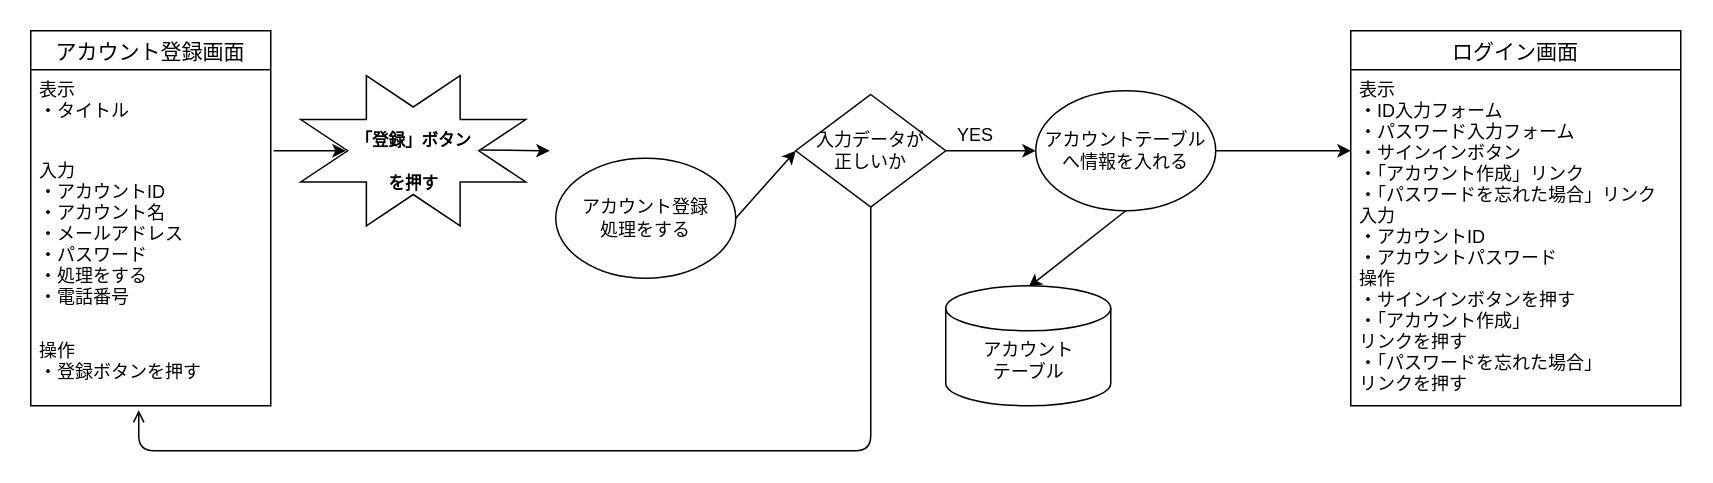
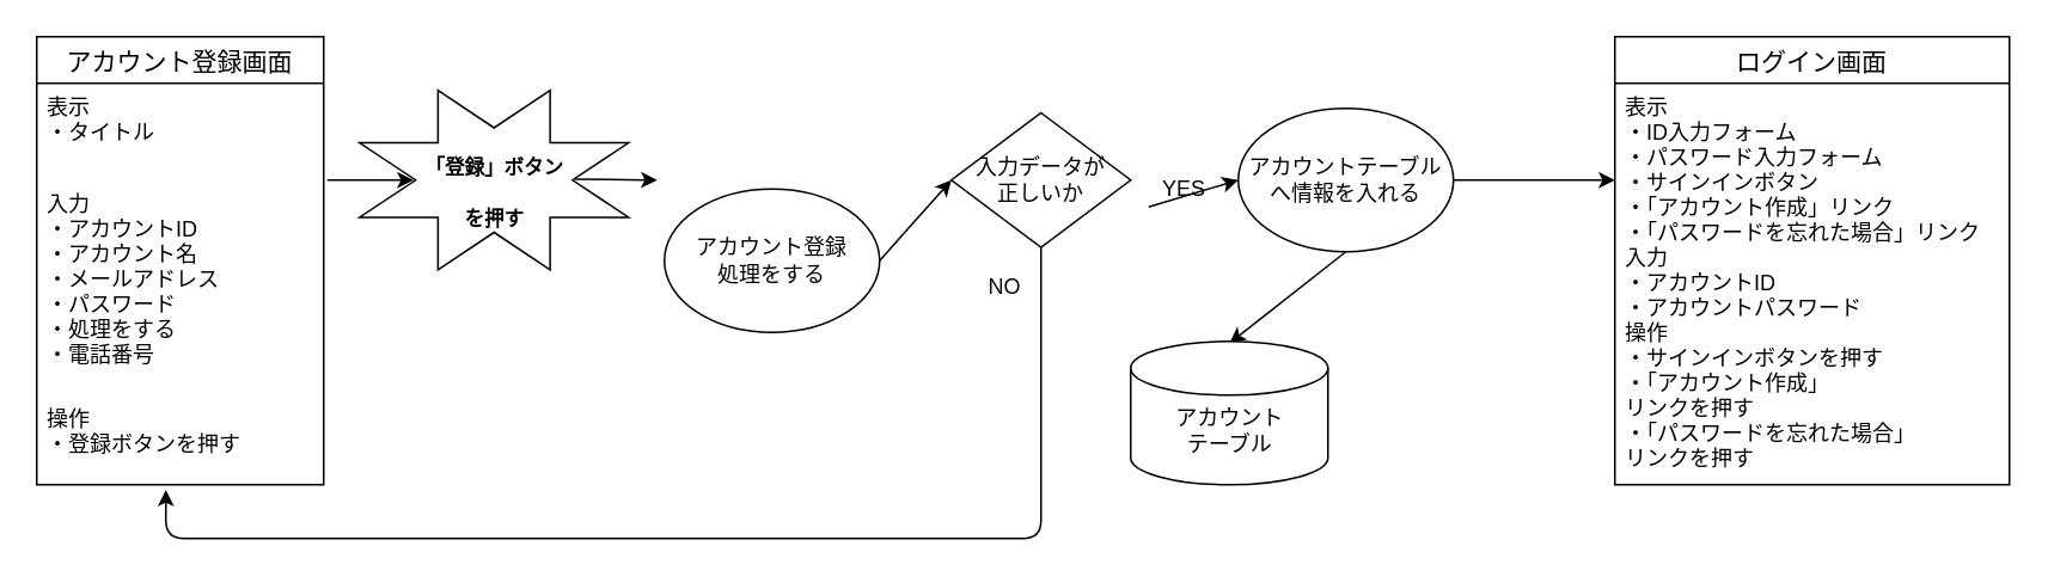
  <mxCell id="0" />
  <mxCell id="1" parent="0" />
  <mxCell id="2" value="" style="endArrow=classic;html=1;" parent="1" edge="1"><mxGeometry width="50" height="50" relative="1" as="geometry"><mxPoint x="182" y="100" as="sourcePoint" /><mxPoint x="230" y="100" as="targetPoint" /></mxGeometry></mxCell>
  <mxCell id="3" value="" style="group" parent="1" vertex="1" connectable="0"><mxGeometry x="200" y="50" width="160" height="110" as="geometry" /></mxCell>
  <mxCell id="4" value="" style="verticalLabelPosition=bottom;verticalAlign=top;html=1;shape=mxgraph.basic.8_point_star;strokeColor=#000000;strokeWidth=1;" parent="3" vertex="1"><mxGeometry width="150" height="100" as="geometry" /></mxCell>
  <mxCell id="5" value="&lt;font style=&quot;font-size: 11px&quot;&gt;「登録」ボタン&lt;br&gt;を押す&lt;/font&gt;" style="text;strokeColor=none;fillColor=none;html=1;fontSize=24;fontStyle=1;verticalAlign=middle;align=center;" parent="3" vertex="1"><mxGeometry x="30" y="35" width="90" height="35" as="geometry" /></mxCell>
  <mxCell id="6" value="" style="endArrow=classic;html=1;" parent="3" edge="1"><mxGeometry width="50" height="50" relative="1" as="geometry"><mxPoint x="120" y="49.5" as="sourcePoint" /><mxPoint x="166" y="50" as="targetPoint" /></mxGeometry></mxCell>
  <mxCell id="7" value="アカウント登録&lt;br&gt;処理をする" style="ellipse;whiteSpace=wrap;html=1;strokeColor=#000000;strokeWidth=1;" parent="1" vertex="1"><mxGeometry x="370" y="105" width="120" height="80" as="geometry" /></mxCell>
  <mxCell id="8" value="アカウント登録画面" style="swimlane;fontStyle=0;childLayout=stackLayout;horizontal=1;startSize=26;horizontalStack=0;resizeParent=1;resizeParentMax=0;resizeLast=0;collapsible=1;marginBottom=0;align=center;fontSize=14;strokeColor=#000000;strokeWidth=1;" parent="1" vertex="1"><mxGeometry x="20" y="20" width="160" height="250" as="geometry" /></mxCell>
  <mxCell id="9" value="表示&#10;・タイトル&#10;" style="text;strokeColor=none;fillColor=none;spacingLeft=4;spacingRight=4;overflow=hidden;rotatable=0;points=[[0,0.5],[1,0.5]];portConstraint=eastwest;fontSize=12;" parent="8" vertex="1"><mxGeometry y="26" width="160" height="54" as="geometry" /></mxCell>
  <mxCell id="10" value="入力&#10;・アカウントID&#10;・アカウント名&#10;・メールアドレス&#10;・パスワード&#10;・処理をする&#10;・電話番号&#10;&#10;" style="text;strokeColor=none;fillColor=none;spacingLeft=4;spacingRight=4;overflow=hidden;rotatable=0;points=[[0,0.5],[1,0.5]];portConstraint=eastwest;fontSize=12;" parent="8" vertex="1"><mxGeometry y="80" width="160" height="120" as="geometry" /></mxCell>
  <mxCell id="11" value="操作&#10;・登録ボタンを押す&#10;" style="text;strokeColor=none;fillColor=none;spacingLeft=4;spacingRight=4;overflow=hidden;rotatable=0;points=[[0,0.5],[1,0.5]];portConstraint=eastwest;fontSize=12;" parent="8" vertex="1"><mxGeometry y="200" width="160" height="50" as="geometry" /></mxCell>
  <mxCell id="12" value="" style="endArrow=classic;html=1;exitX=1;exitY=0.5;exitDx=0;exitDy=0;" parent="1" source="7" edge="1"><mxGeometry width="50" height="50" relative="1" as="geometry"><mxPoint x="660" y="20" as="sourcePoint" /><mxPoint x="530" y="100" as="targetPoint" /></mxGeometry></mxCell>
  <mxCell id="13" value="入力データが&lt;br&gt;正しいか" style="rhombus;whiteSpace=wrap;html=1;" parent="1" vertex="1"><mxGeometry x="530" y="62.5" width="100" height="75" as="geometry" /></mxCell>
- <mxCell id="14" value="YES" style="text;html=1;strokeColor=none;fillColor=none;align=center;verticalAlign=middle;whiteSpace=wrap;rounded=0;" parent="1" vertex="1"><mxGeometry x="630" y="80" width="40" height="20" as="geometry" /></mxCell>
- <mxCell id="15" value="" style="endArrow=open;html=1;exitX=0.5;exitY=1;exitDx=0;exitDy=0;entryX=0.45;entryY=1.06;entryDx=0;entryDy=0;entryPerimeter=0;" parent="1" source="13" target="11" edge="1"><mxGeometry width="50" height="50" relative="1" as="geometry"><mxPoint x="690" y="240" as="sourcePoint" /><mxPoint x="10" y="280" as="targetPoint" /><Array as="points"><mxPoint x="580" y="300" /><mxPoint x="92" y="300" /></Array></mxGeometry></mxCell>
+ <mxCell id="14" value="YES" style="text;html=1;strokeColor=none;fillColor=none;align=center;verticalAlign=middle;whiteSpace=wrap;rounded=0;" parent="1" vertex="1"><mxGeometry x="640" y="95" width="40" height="20" as="geometry" /></mxCell>
+ <mxCell id="15" value="" style="endArrow=classic;html=1;exitX=0.5;exitY=1;exitDx=0;exitDy=0;entryX=0.45;entryY=1.06;entryDx=0;entryDy=0;entryPerimeter=0;" parent="1" source="13" target="11" edge="1"><mxGeometry width="50" height="50" relative="1" as="geometry"><mxPoint x="690" y="240" as="sourcePoint" /><mxPoint x="10" y="280" as="targetPoint" /><Array as="points"><mxPoint x="580" y="300" /><mxPoint x="92" y="300" /></Array></mxGeometry></mxCell>
+ <mxCell id="16" value="NO" style="text;html=1;strokeColor=none;fillColor=none;align=center;verticalAlign=middle;whiteSpace=wrap;rounded=0;" parent="1" vertex="1"><mxGeometry x="540" y="150" width="40" height="20" as="geometry" /></mxCell>
  <mxCell id="17" value="アカウントテーブルへ情報を入れる" style="ellipse;whiteSpace=wrap;html=1;strokeColor=#000000;strokeWidth=1;" parent="1" vertex="1"><mxGeometry x="690" y="60" width="120" height="80" as="geometry" /></mxCell>
  <mxCell id="18" value="" style="endArrow=classic;html=1;exitX=0.5;exitY=1;exitDx=0;exitDy=0;entryX=0.501;entryY=0.013;entryDx=0;entryDy=0;entryPerimeter=0;" parent="1" source="17" target="23" edge="1"><mxGeometry width="50" height="50" relative="1" as="geometry"><mxPoint x="540" y="230" as="sourcePoint" /><mxPoint x="690" y="190" as="targetPoint" /></mxGeometry></mxCell>
  <mxCell id="19" value="" style="endArrow=classic;html=1;exitX=0;exitY=1;exitDx=0;exitDy=0;entryX=0;entryY=0.5;entryDx=0;entryDy=0;" parent="1" source="14" target="17" edge="1"><mxGeometry width="50" height="50" relative="1" as="geometry"><mxPoint x="540" y="230" as="sourcePoint" /><mxPoint x="590" y="180" as="targetPoint" /></mxGeometry></mxCell>
  <mxCell id="20" value="" style="endArrow=classic;html=1;" parent="1" edge="1"><mxGeometry width="50" height="50" relative="1" as="geometry"><mxPoint x="810" y="100" as="sourcePoint" /><mxPoint x="900" y="100" as="targetPoint" /></mxGeometry></mxCell>
  <mxCell id="21" value="ログイン画面" style="swimlane;fontStyle=0;childLayout=stackLayout;horizontal=1;startSize=26;horizontalStack=0;resizeParent=1;resizeParentMax=0;resizeLast=0;collapsible=1;marginBottom=0;align=center;fontSize=14;" parent="1" vertex="1"><mxGeometry x="900" y="20" width="220" height="250" as="geometry" /></mxCell>
  <mxCell id="22" value="表示&#10;・ID入力フォーム&#10;・パスワード入力フォーム&#10;・サインインボタン&#10;・「アカウント作成」リンク&#10;・「パスワードを忘れた場合」リンク&#10;入力&#10;・アカウントID&#10;・アカウントパスワード&#10;操作&#10;・サインインボタンを押す&#10;・「アカウント作成」&#10;リンクを押す&#10;・「パスワードを忘れた場合」&#10;リンクを押す" style="text;strokeColor=none;fillColor=none;spacingLeft=4;spacingRight=4;overflow=hidden;rotatable=0;points=[[0,0.5],[1,0.5]];portConstraint=eastwest;fontSize=12;" parent="21" vertex="1"><mxGeometry y="26" width="220" height="224" as="geometry" /></mxCell>
  <mxCell id="23" value="" style="shape=cylinder2;whiteSpace=wrap;html=1;boundedLbl=1;backgroundOutline=1;size=15;" parent="1" vertex="1"><mxGeometry x="630" y="190" width="110" height="80" as="geometry" /></mxCell>
  <mxCell id="24" value="アカウントテーブル" style="text;html=1;strokeColor=none;fillColor=none;align=center;verticalAlign=middle;whiteSpace=wrap;rounded=0;" parent="1" vertex="1"><mxGeometry x="652.5" y="230" width="65" height="20" as="geometry" /></mxCell>
